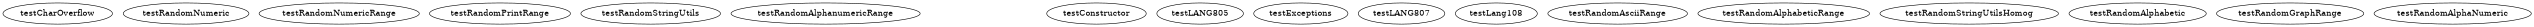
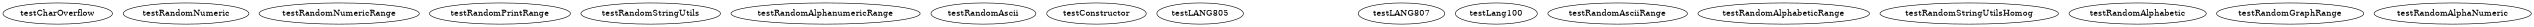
  digraph {
    testCharOverflow
    testRandomNumeric
    testRandomNumericRange
    testRandomPrintRange
    testRandomStringUtils
    testRandomAlphanumericRange
+   testRandomAscii
    testConstructor
    testLANG805
-   testExceptions
    testLANG807
-   testLang100 [label=testLang108]
+   testLang100
    testRandomAsciiRange
    testRandomAlphabeticRange
    testRandomStringUtilsHomog
    testRandomAlphabetic
    testRandomGraphRange
    testRandomAlphaNumeric
  }
